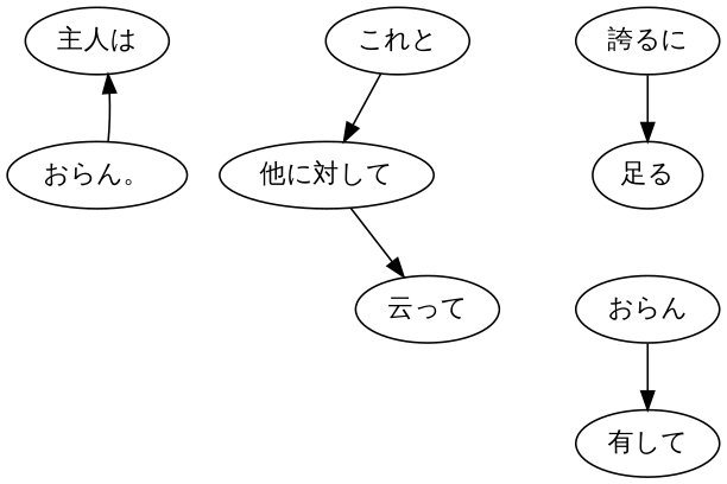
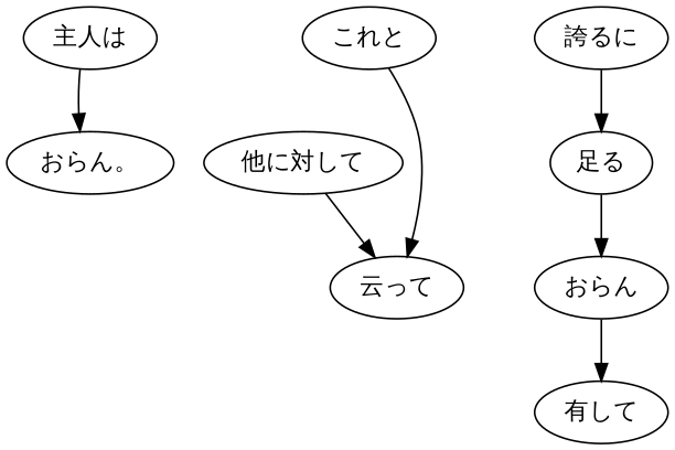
  digraph {
    fontname=Oswald
    node [fontname=Oswald]
    edge [fontname=Oswald]
    n1 [label="主人は"]
    n2 [label="おらん。"]
    n3 [label="他に対して"]
    n4 [label="云って"]
    n5 [label="これと"]
    n6 [label="誇るに"]
    n7 [label="足る"]
    n8 [label="おらん"]
    n9 [label="有して"]
-   n2 -> n1
+   n1 -> n2
    n3 -> n4
-   n5 -> n3
+   n5 -> n4
    n6 -> n7
+   n7 -> n8
    n8 -> n9
  }
